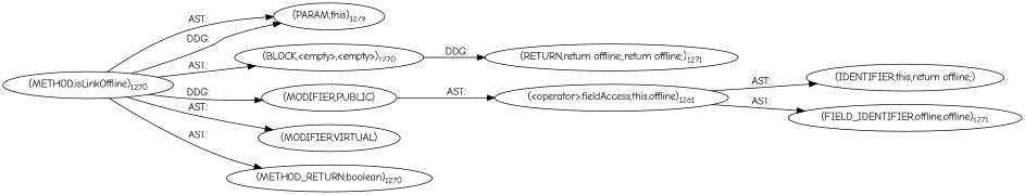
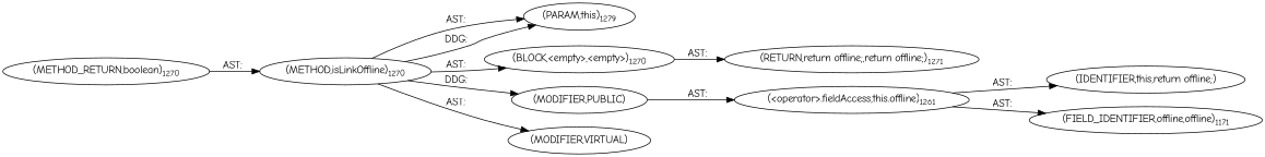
  digraph {
    fontname="Comic Neue"
    rankdir=LR
    node [fontname="Comic Neue"]
    edge [fontname="Comic Neue"]
    n1 [label=<(METHOD,isLinkOffline)<SUB>1270</SUB>>]
    n2 [label=<(PARAM,this)<SUB>1279</SUB>>]
    n3 [label=<(BLOCK,&lt;empty&gt;,&lt;empty&gt;)<SUB>1270</SUB>>]
    n4 [label=<(MODIFIER,PUBLIC)>]
    n5 [label=<(MODIFIER,VIRTUAL)>]
    n6 [label=<(METHOD_RETURN,boolean)<SUB>1270</SUB>>]
    n7 [label=<(RETURN,return offline;,return offline;)<SUB>1271</SUB>>]
    n8 [label=<(&lt;operator&gt;.fieldAccess,this.offline)<SUB>1261</SUB>>]
    n9 [label=<(IDENTIFIER,this,return offline;)>]
-   n10 [label=<(FIELD_IDENTIFIER,offline,offline)<SUB>1271</SUB>>]
+   n10 [label=<(FIELD_IDENTIFIER,offline,offline)<SUB>1171</SUB>>]
    n1 -> n2 [label="AST: "]
    n1 -> n2 [label="DDG: "]
    n1 -> n3 [label="AST: "]
    n1 -> n4 [label="DDG: "]
    n1 -> n5 [label="AST: "]
-   n1 -> n6 [label="AST: "]
-   n3 -> n7 [label="DDG: "]
+   n6 -> n1 [label="AST: "]
+   n3 -> n7 [label="AST: "]
    n4 -> n8 [label="AST: "]
    n8 -> n9 [label="AST: "]
    n8 -> n10 [label="AST: "]
  }
